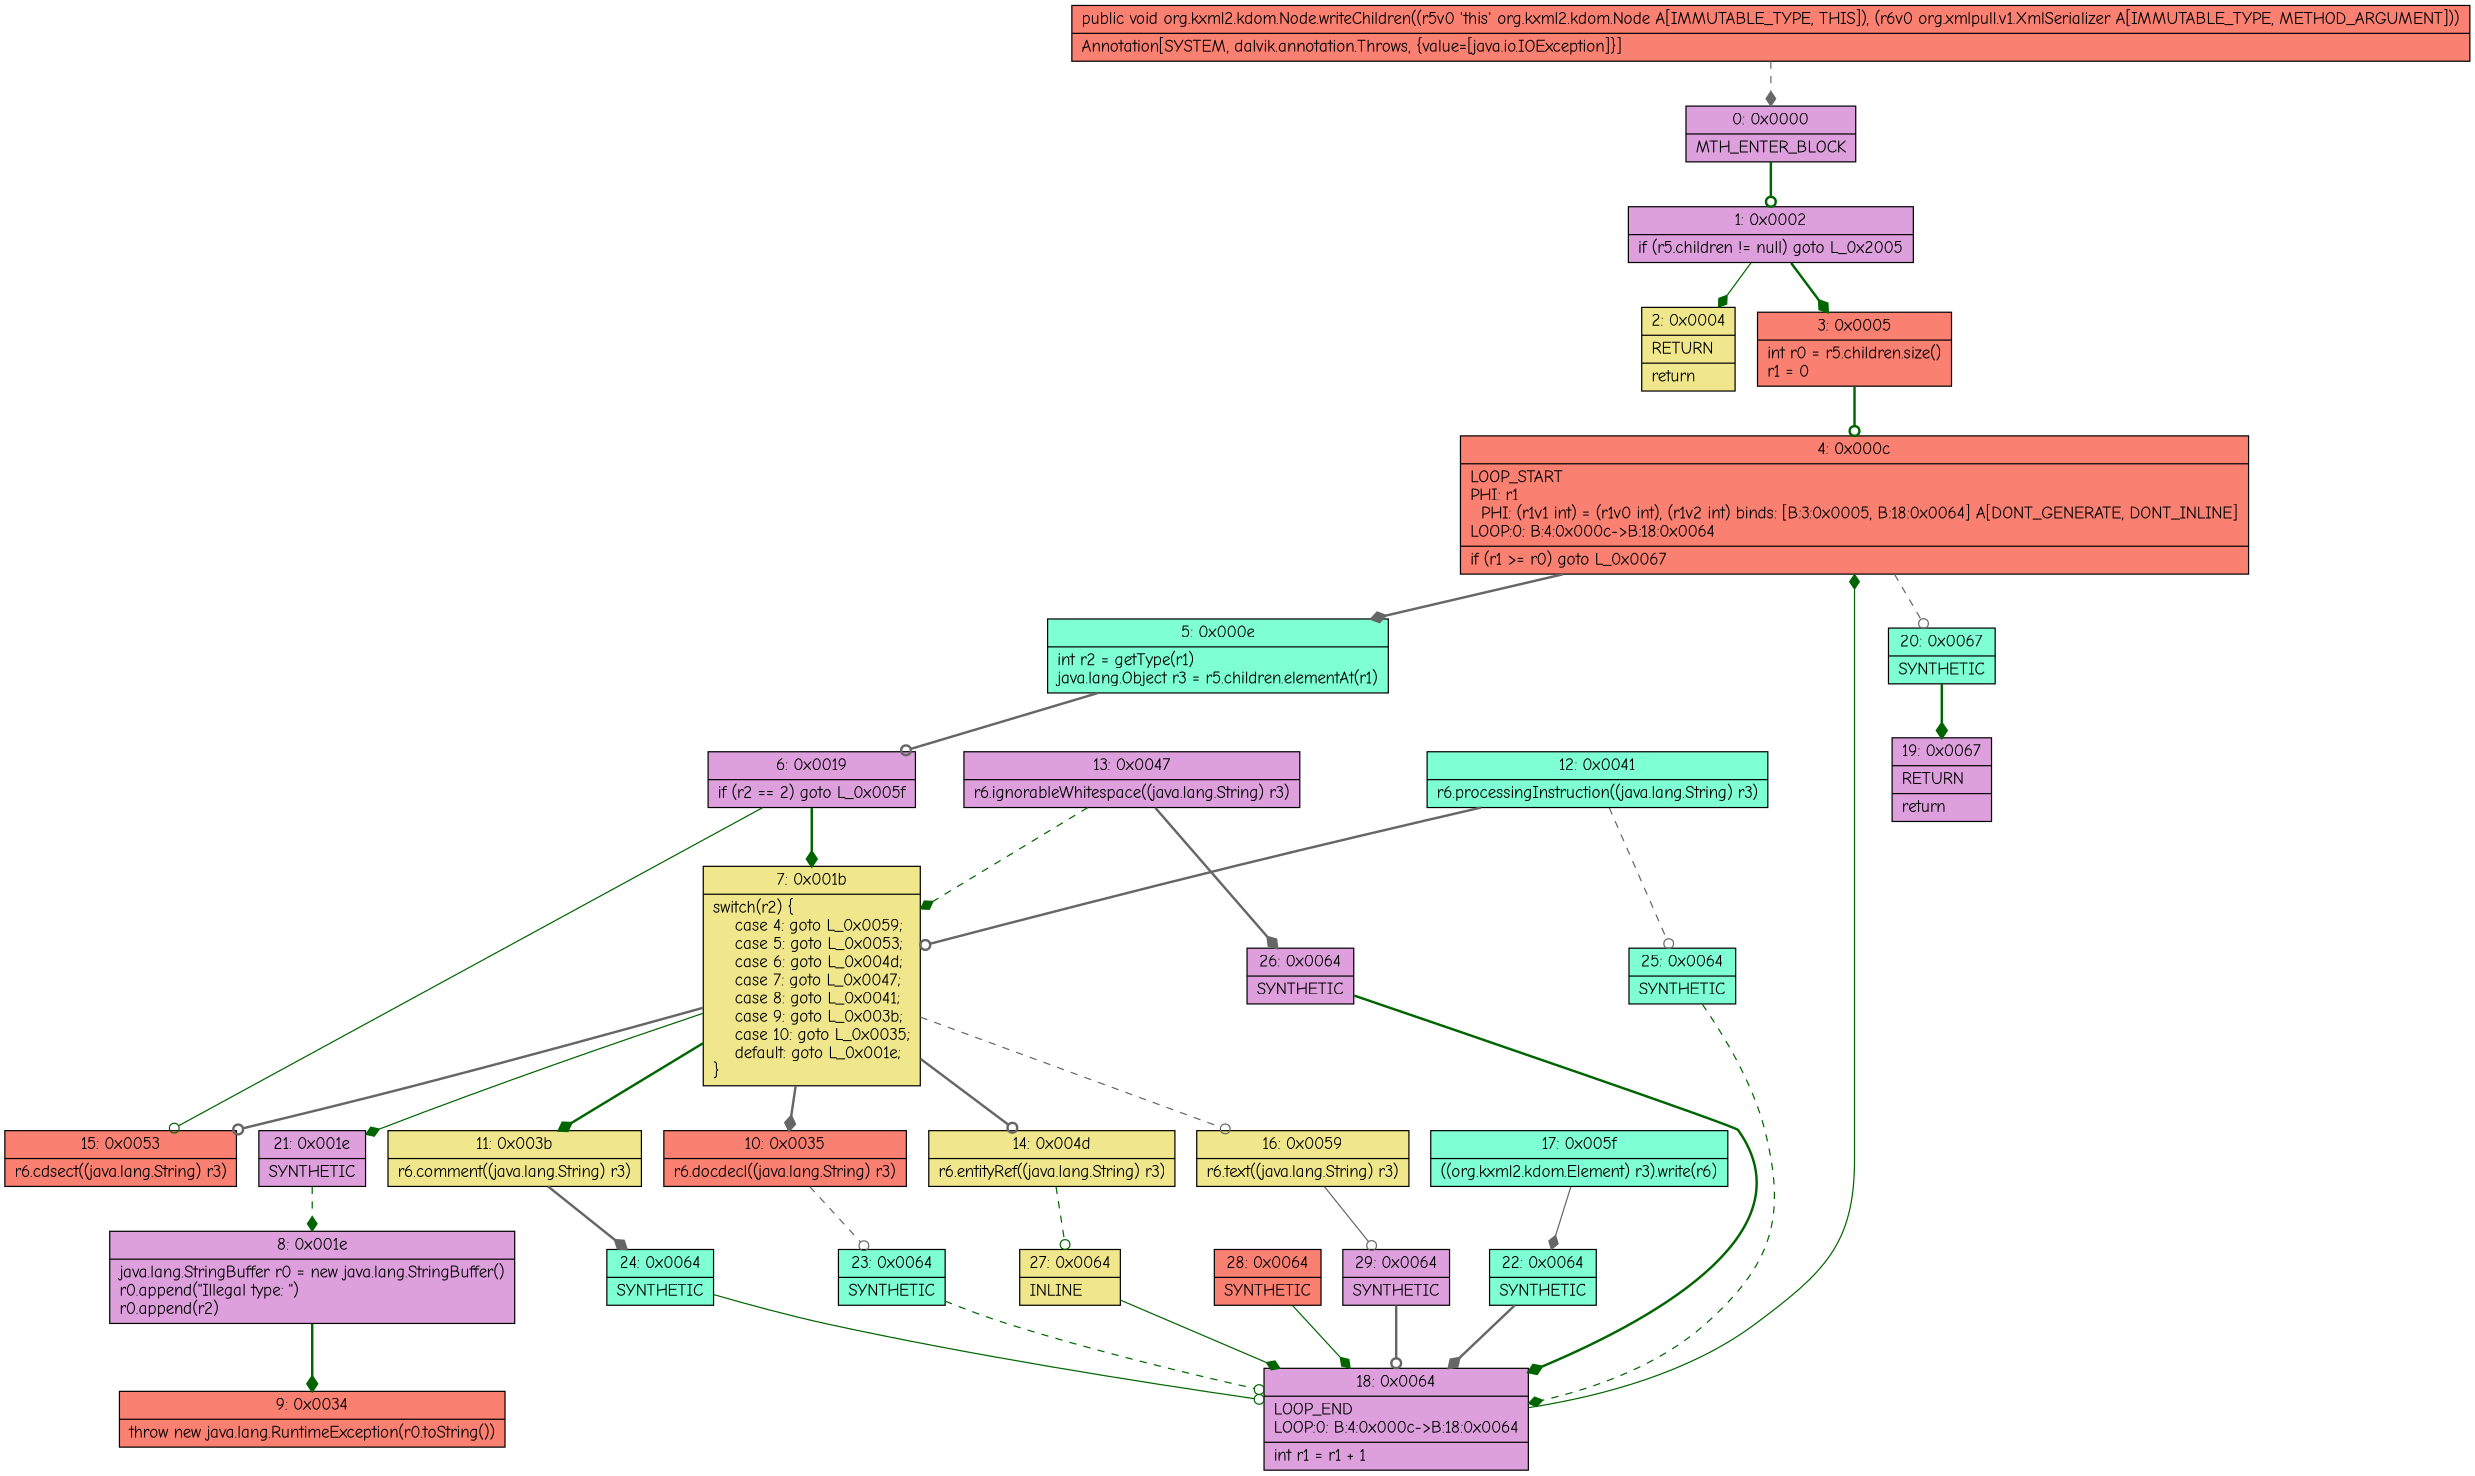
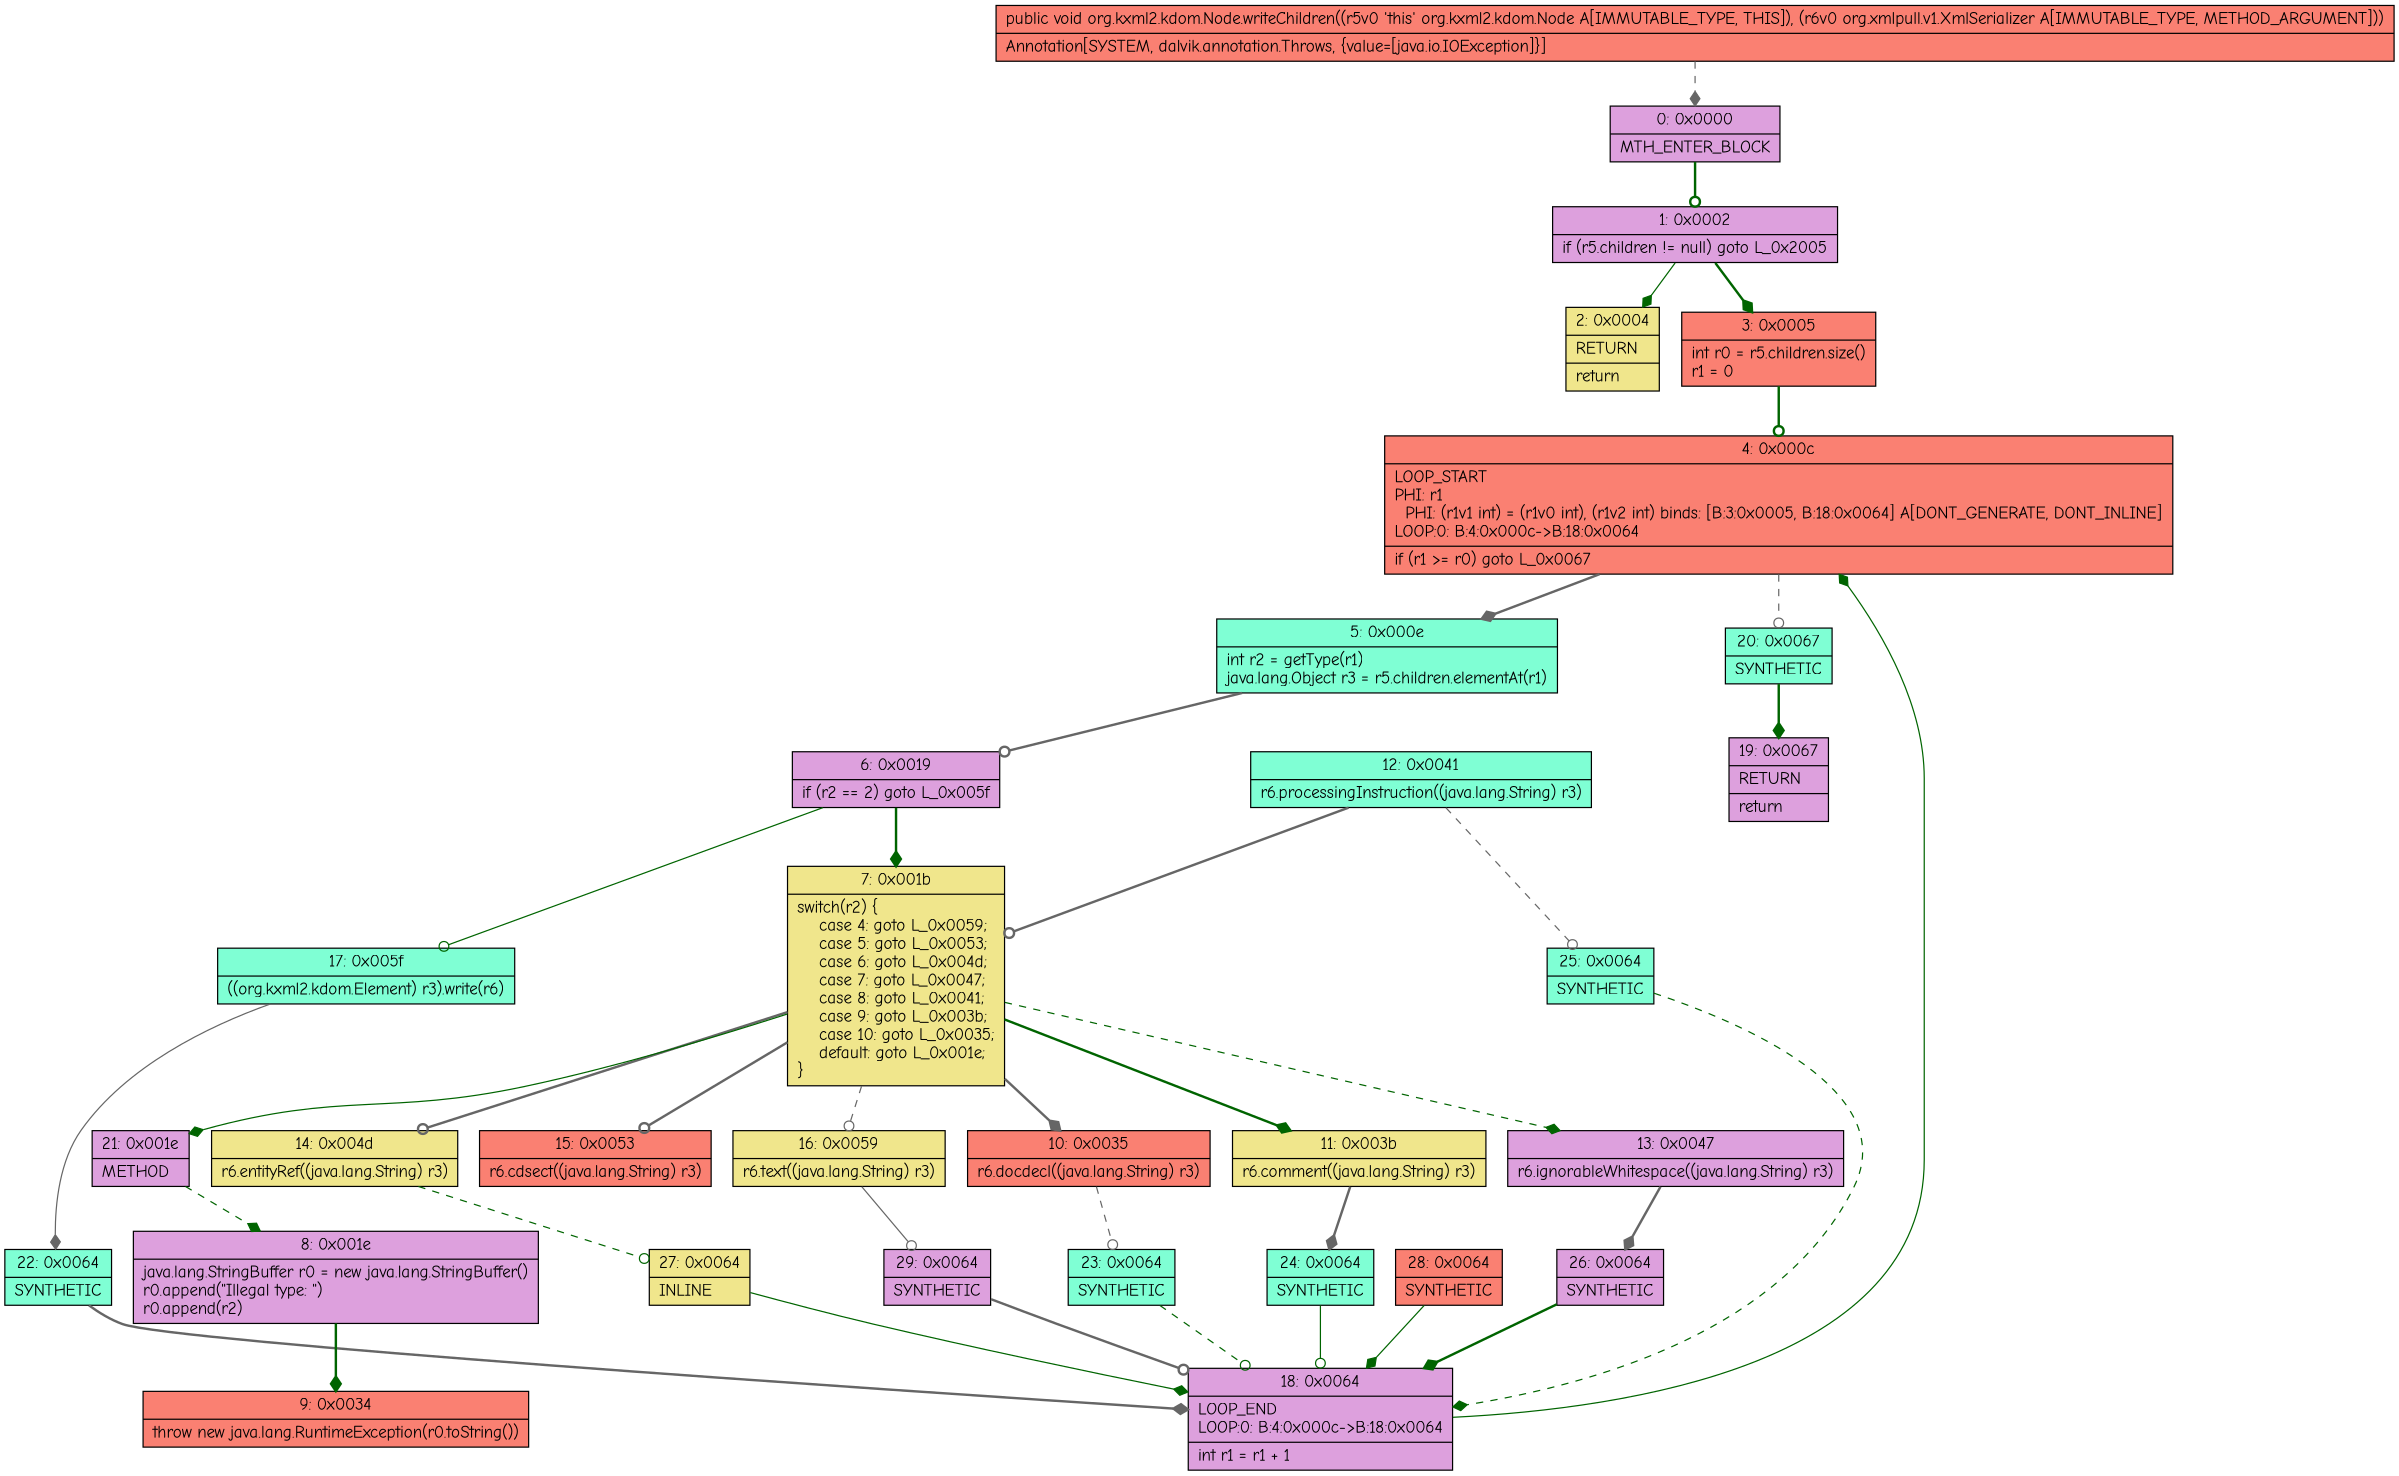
  digraph {
    fontname="Comic Neue"
    node [fillcolor=plum fontname="Comic Neue" shape=record style=filled]
    edge [arrowhead=diamond color=darkgreen fontname="Comic Neue" style=bold]
    n1 [label="{0\:\ 0x0000|MTH_ENTER_BLOCK\l}"]
    n2 [label="{1\:\ 0x0002|if (r5.children != null) goto L_0x2005\l}"]
    n3 [fillcolor=khaki label="{2\:\ 0x0004|RETURN\l|return\l}"]
    n4 [fillcolor=salmon label="{3\:\ 0x0005|int r0 = r5.children.size()\lr1 = 0\l}"]
    n5 [fillcolor=salmon label="{4\:\ 0x000c|LOOP_START\lPHI: r1 \l  PHI: (r1v1 int) = (r1v0 int), (r1v2 int) binds: [B:3:0x0005, B:18:0x0064] A[DONT_GENERATE, DONT_INLINE]\lLOOP:0: B:4:0x000c\-\>B:18:0x0064\l|if (r1 \>= r0) goto L_0x0067\l}"]
    n6 [fillcolor=aquamarine label="{5\:\ 0x000e|int r2 = getType(r1)\ljava.lang.Object r3 = r5.children.elementAt(r1)\l}"]
    n7 [fillcolor=aquamarine label="{20\:\ 0x0067|SYNTHETIC\l}"]
    n8 [label="{6\:\ 0x0019|if (r2 == 2) goto L_0x005f\l}"]
    n9 [label="{19\:\ 0x0067|RETURN\l|return\l}"]
    n10 [fillcolor=khaki label="{7\:\ 0x001b|switch(r2) \{\l    case 4: goto L_0x0059;\l    case 5: goto L_0x0053;\l    case 6: goto L_0x004d;\l    case 7: goto L_0x0047;\l    case 8: goto L_0x0041;\l    case 9: goto L_0x003b;\l    case 10: goto L_0x0035;\l    default: goto L_0x001e;\l\}\l}"]
    n11 [fillcolor=aquamarine label="{17\:\ 0x005f|((org.kxml2.kdom.Element) r3).write(r6)\l}"]
    n12 [fillcolor=salmon label="{10\:\ 0x0035|r6.docdecl((java.lang.String) r3)\l}"]
    n13 [fillcolor=khaki label="{11\:\ 0x003b|r6.comment((java.lang.String) r3)\l}"]
    n14 [label="{13\:\ 0x0047|r6.ignorableWhitespace((java.lang.String) r3)\l}"]
    n15 [fillcolor=khaki label="{14\:\ 0x004d|r6.entityRef((java.lang.String) r3)\l}"]
    n16 [fillcolor=salmon label="{15\:\ 0x0053|r6.cdsect((java.lang.String) r3)\l}"]
    n17 [fillcolor=khaki label="{16\:\ 0x0059|r6.text((java.lang.String) r3)\l}"]
-   n18 [label="{21\:\ 0x001e|SYNTHETIC\l}"]
+   n18 [label="{21\:\ 0x001e|METHOD\l}"]
    n19 [fillcolor=aquamarine label="{22\:\ 0x0064|SYNTHETIC\l}"]
    n20 [fillcolor=aquamarine label="{23\:\ 0x0064|SYNTHETIC\l}"]
    n21 [fillcolor=aquamarine label="{24\:\ 0x0064|SYNTHETIC\l}"]
    n22 [fillcolor=aquamarine label="{12\:\ 0x0041|r6.processingInstruction((java.lang.String) r3)\l}"]
    n23 [fillcolor=aquamarine label="{25\:\ 0x0064|SYNTHETIC\l}"]
    n24 [label="{26\:\ 0x0064|SYNTHETIC\l}"]
    n25 [fillcolor=khaki label="{27\:\ 0x0064|INLINE\l}"]
    n26 [label="{29\:\ 0x0064|SYNTHETIC\l}"]
    n27 [label="{8\:\ 0x001e|java.lang.StringBuffer r0 = new java.lang.StringBuffer()\lr0.append(\"Illegal type: \")\lr0.append(r2)\l}"]
    n28 [fillcolor=salmon label="{9\:\ 0x0034|throw new java.lang.RuntimeException(r0.toString())\l}"]
    n29 [label="{18\:\ 0x0064|LOOP_END\lLOOP:0: B:4:0x000c\-\>B:18:0x0064\l|int r1 = r1 + 1\l}"]
    n30 [fillcolor=salmon label="{28\:\ 0x0064|SYNTHETIC\l}"]
    n31 [fillcolor=salmon label="{public void org.kxml2.kdom.Node.writeChildren((r5v0 'this' org.kxml2.kdom.Node A[IMMUTABLE_TYPE, THIS]), (r6v0 org.xmlpull.v1.XmlSerializer A[IMMUTABLE_TYPE, METHOD_ARGUMENT]))  | Annotation[SYSTEM, dalvik.annotation.Throws, \{value=[java.io.IOException]\}]\l}"]
    n1 -> n2 [arrowhead=odot]
    n2 -> n3 [style=solid]
    n2 -> n4
    n4 -> n5 [arrowhead=odot]
    n5 -> n6 [color=gray40]
    n5 -> n7 [arrowhead=odot color=gray40 style=dashed]
    n6 -> n8 [arrowhead=odot color=gray40]
    n7 -> n9
    n8 -> n10
-   n8 -> n16 [arrowhead=odot style=solid]
+   n8 -> n11 [arrowhead=odot style=solid]
    n10 -> n12 [color=gray40]
    n10 -> n13
-   n14 -> n10 [style=dashed]
+   n10 -> n14 [style=dashed]
    n10 -> n15 [arrowhead=odot color=gray40]
    n10 -> n16 [arrowhead=odot color=gray40]
    n10 -> n17 [arrowhead=odot color=gray40 style=dashed]
    n10 -> n18 [style=solid]
    n11 -> n19 [color=gray40 style=solid]
    n12 -> n20 [arrowhead=odot color=gray40 style=dashed]
    n13 -> n21 [color=gray40]
    n14 -> n24 [color=gray40]
    n15 -> n25 [arrowhead=odot style=dashed]
    n17 -> n26 [arrowhead=odot color=gray40 style=solid]
    n18 -> n27 [style=dashed]
    n19 -> n29 [color=gray40]
    n20 -> n29 [arrowhead=odot style=dashed]
    n21 -> n29 [arrowhead=odot style=solid]
    n22 -> n10 [arrowhead=odot color=gray40]
    n22 -> n23 [arrowhead=odot color=gray40 style=dashed]
    n23 -> n29 [style=dashed]
    n24 -> n29
    n25 -> n29 [style=solid]
    n26 -> n29 [arrowhead=odot color=gray40]
    n27 -> n28
    n29 -> n5 [style=solid]
    n30 -> n29 [style=solid]
    n31 -> n1 [color=gray40 style=dashed]
  }
